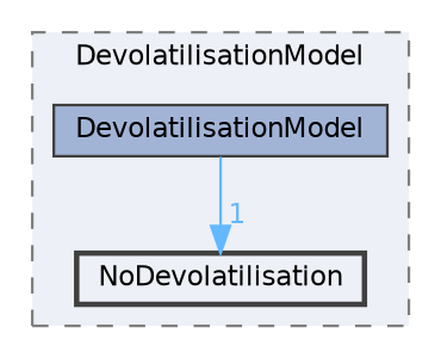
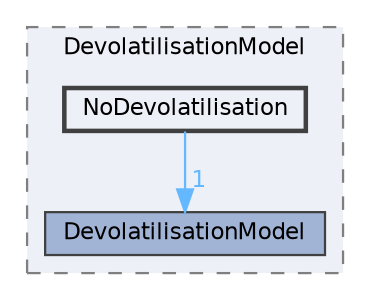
  digraph {
    compound=true
    node [color=grey25 fontname=Helvetica fontsize=10 shape=box]
    n1 [fillcolor="#a2b4d6" height=0.2 label=DevolatilisationModel style=filled width=0.4]
    n2 [fillcolor="#edf0f7" height=0.2 label=NoDevolatilisation style="filled,bold" width=0.4]
    subgraph cluster_1 {
      bgcolor="#edf0f7"
      fontname=Helvetica
      fontsize=10
      label=DevolatilisationModel
      pencolor=grey50
      style="filled,dashed"
      n1
      n2
    }
-   n1 -> n2 [color=steelblue1 fontcolor=steelblue1 fontname=Helvetica fontsize=10 headlabel=1 labeldistance=1.5 labelfontname=Helvetica labelfontsize=10]
+   n2 -> n1 [color=steelblue1 fontcolor=steelblue1 fontname=Helvetica fontsize=10 headlabel=1 labeldistance=1.5 labelfontname=Helvetica labelfontsize=10]
  }
